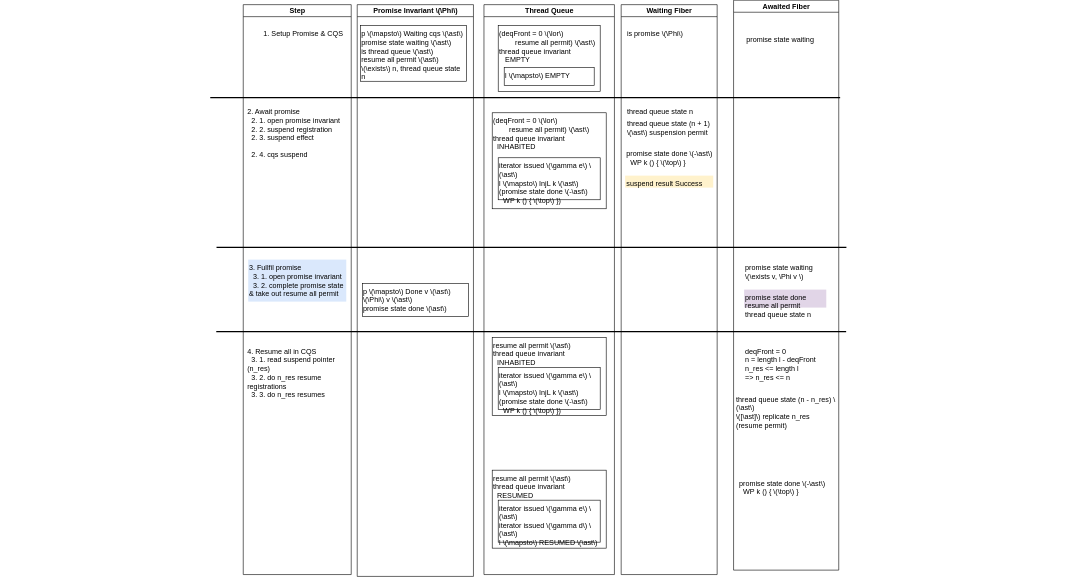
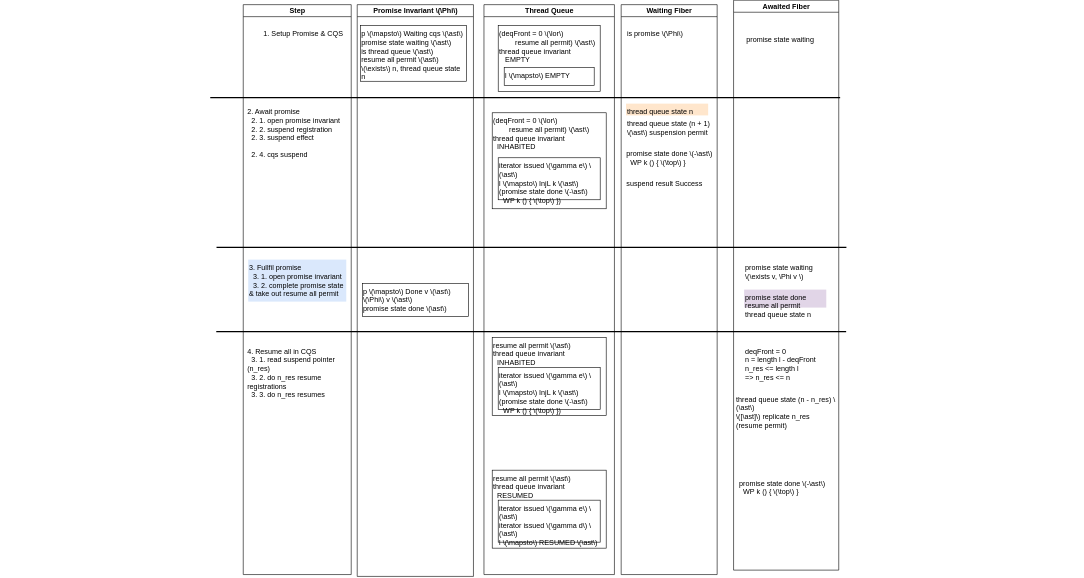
  <mxCell id="0" />
  <mxCell id="1" parent="0" />
  <mxCell id="2" value="&lt;div&gt;Step&lt;/div&gt;" style="swimlane;html=1;startSize=20;horizontal=0;rotation=90;" parent="1" vertex="1"><mxGeometry x="20" y="371.01" width="950" height="179.99" as="geometry" /></mxCell>
  <mxCell id="3" value="1. Setup Promise &amp;amp; CQS" style="rounded=0;whiteSpace=wrap;html=1;fontFamily=Helvetica;fontSize=12;fontColor=#000000;align=left;rotation=0;verticalAlign=top;strokeColor=none;" vertex="1" parent="2"><mxGeometry x="416.56" y="-350.01" width="136.88" height="20" as="geometry" /></mxCell>
  <mxCell id="4" value="&lt;div&gt;2. Await promise&lt;/div&gt;&lt;div&gt;&amp;nbsp; 2. 1. open promise invariant&lt;br&gt;&lt;/div&gt;&lt;div&gt;&amp;nbsp; 2. 2. suspend registration&lt;/div&gt;&lt;div&gt;&amp;nbsp; 2. 3. suspend effect&lt;/div&gt;&lt;div&gt;&lt;br&gt;&lt;/div&gt;&lt;div&gt;&amp;nbsp; 2. 4. cqs suspend&lt;br&gt;&lt;/div&gt;" style="rounded=0;whiteSpace=wrap;html=1;fontFamily=Helvetica;fontSize=12;fontColor=#000000;align=left;rotation=0;verticalAlign=top;strokeColor=none;" vertex="1" parent="2"><mxGeometry x="390" y="-220.01" width="163.44" height="70.01" as="geometry" /></mxCell>
  <mxCell id="5" value="&lt;div&gt;3. Fullfil promise&lt;/div&gt;&lt;div&gt;&amp;nbsp; 3. 1. open promise invariant&lt;br&gt;&lt;/div&gt;&lt;div&gt;&amp;nbsp; 3. 2. complete promise state &amp;amp; take out resume all permit&lt;br&gt;&lt;/div&gt;&lt;div&gt;&lt;br&gt;&lt;/div&gt;&lt;div&gt;&lt;br&gt;&lt;/div&gt;" style="rounded=0;whiteSpace=wrap;html=1;fontFamily=Helvetica;fontSize=12;fontColor=#000000;align=left;rotation=0;verticalAlign=top;strokeColor=none;fillColor=#dae8fc;" vertex="1" parent="2"><mxGeometry x="393.28" y="39.99" width="163.44" height="70.01" as="geometry" /></mxCell>
  <mxCell id="6" style="edgeStyle=orthogonalEdgeStyle;rounded=0;orthogonalLoop=1;jettySize=auto;html=1;exitX=0.5;exitY=1;exitDx=0;exitDy=0;" edge="1" parent="2" source="5" target="5"><mxGeometry relative="1" as="geometry" /></mxCell>
  <mxCell id="7" value="&lt;div&gt;4. Resume all in CQS&lt;br&gt;&lt;/div&gt;&lt;div&gt;&amp;nbsp; 3. 1. read suspend pointer (n_res)&lt;br&gt;&lt;/div&gt;&lt;div&gt;&amp;nbsp; 3. 2. do n_res resume registrations&lt;/div&gt;&lt;div&gt;&amp;nbsp; 3. 3. do n_res resumes&lt;br&gt;&lt;/div&gt;&lt;div&gt;&lt;br&gt;&lt;/div&gt;&lt;div&gt;&lt;br&gt;&lt;/div&gt;" style="rounded=0;whiteSpace=wrap;html=1;fontFamily=Helvetica;fontSize=12;fontColor=#000000;align=left;rotation=0;verticalAlign=top;strokeColor=none;" vertex="1" parent="2"><mxGeometry x="390.0" y="179.99" width="163.44" height="70.01" as="geometry" /></mxCell>
  <mxCell id="8" value="&lt;div&gt;Promise Invariant \(\Phi\)&lt;/div&gt;" style="swimlane;html=1;startSize=20;horizontal=0;rotation=90;" vertex="1" parent="1"><mxGeometry x="215.32" y="365.69" width="953.12" height="193.75" as="geometry" /></mxCell>
  <mxCell id="9" value="&lt;div&gt;p \(\mapsto\) Waiting cqs \(\ast\)&lt;/div&gt;&lt;div&gt;promise state waiting \(\ast\)&lt;/div&gt;&lt;div&gt;is thread queue \(\ast\)&lt;/div&gt;&lt;div&gt;resume all permit \(\ast\)&lt;br&gt;&lt;/div&gt;&lt;div&gt;\(\exists\) n, thread queue state n&lt;br&gt;&lt;/div&gt;" style="rounded=0;whiteSpace=wrap;html=1;fontFamily=Helvetica;fontSize=12;fontColor=#000000;align=left;rotation=0;verticalAlign=top;" vertex="1" parent="8"><mxGeometry x="385.12" y="-345.13" width="176.88" height="93.13" as="geometry" /></mxCell>
  <mxCell id="10" value="" style="endArrow=none;html=1;rounded=0;strokeWidth=2;" edge="1" parent="8"><mxGeometry width="50" height="50" relative="1" as="geometry"><mxPoint x="145.12" y="24.87" as="sourcePoint" /><mxPoint x="1195.12" y="24.88" as="targetPoint" /></mxGeometry></mxCell>
  <mxCell id="11" value="&lt;div&gt;p \(\mapsto\) Done v \(\ast\)&lt;/div&gt;&lt;div&gt;\(\Phi\) v \(\ast\)&lt;br&gt;&lt;/div&gt;&lt;div&gt;promise state done \(\ast\)&lt;/div&gt;" style="rounded=0;whiteSpace=wrap;html=1;fontFamily=Helvetica;fontSize=12;fontColor=#000000;align=left;rotation=0;verticalAlign=top;" vertex="1" parent="8"><mxGeometry x="388.12" y="85.31" width="176.88" height="54.69" as="geometry" /></mxCell>
  <mxCell id="12" value="" style="endArrow=none;html=1;rounded=0;strokeWidth=2;" edge="1" parent="8"><mxGeometry width="50" height="50" relative="1" as="geometry"><mxPoint x="144.68" y="165.31" as="sourcePoint" /><mxPoint x="1194.68" y="165.32" as="targetPoint" /></mxGeometry></mxCell>
  <mxCell id="13" value="Thread Queue" style="swimlane;html=1;startSize=20;horizontal=0;rotation=90;" vertex="1" parent="1"><mxGeometry x="440" y="352.25" width="950" height="217.5" as="geometry" /></mxCell>
  <mxCell id="14" value="&lt;div&gt;(deqFront = 0 \(\lor\)&amp;nbsp;&lt;/div&gt;&lt;div&gt;&lt;span style=&quot;white-space: pre;&quot;&gt;&#09;&lt;/span&gt;resume all permit) \(\ast\)&lt;/div&gt;&lt;div&gt;thread queue invariant&lt;/div&gt;&lt;div&gt;&amp;nbsp;&amp;nbsp; EMPTY&lt;br&gt;&lt;/div&gt;&lt;div&gt;&lt;br&gt;&lt;/div&gt;" style="rounded=0;whiteSpace=wrap;html=1;fontFamily=Helvetica;fontSize=12;fontColor=#000000;align=left;rotation=0;verticalAlign=top;" vertex="1" parent="13"><mxGeometry x="390" y="-331.25" width="170" height="110" as="geometry" /></mxCell>
  <mxCell id="15" value="l \(\mapsto\) EMPTY" style="rounded=0;whiteSpace=wrap;html=1;fontFamily=Helvetica;fontSize=12;fontColor=#000000;align=left;rotation=0;verticalAlign=top;" vertex="1" parent="13"><mxGeometry x="400" y="-261.25" width="150" height="30" as="geometry" /></mxCell>
  <mxCell id="16" value="&lt;div&gt;(deqFront = 0 \(\lor\)&amp;nbsp;&lt;/div&gt;&lt;div&gt;&lt;span style=&quot;white-space: pre;&quot;&gt;&#09;&lt;/span&gt;resume all permit) \(\ast\)&lt;/div&gt;&lt;div&gt;thread queue invariant&lt;/div&gt;&lt;div&gt;&amp;nbsp; INHABITED&lt;br&gt;&lt;/div&gt;&lt;div&gt;&lt;br&gt;&lt;/div&gt;" style="rounded=0;whiteSpace=wrap;html=1;fontFamily=Helvetica;fontSize=12;fontColor=#000000;align=left;rotation=0;verticalAlign=top;" vertex="1" parent="13"><mxGeometry x="380" y="-186" width="190" height="160" as="geometry" /></mxCell>
  <mxCell id="17" value="&lt;div&gt;iterator issued \(\gamma e\) \(\ast\)&lt;br&gt;&lt;/div&gt;&lt;div&gt;l \(\mapsto\) InjL k \(\ast\)&lt;br&gt;&lt;/div&gt;&lt;div&gt;(promise state done \(-\ast\) &lt;br&gt;&lt;/div&gt;&lt;div&gt;&amp;nbsp; WP k () { \(\top\) })&lt;br&gt;&lt;/div&gt;" style="rounded=0;whiteSpace=wrap;html=1;fontFamily=Helvetica;fontSize=12;fontColor=#000000;align=left;rotation=0;verticalAlign=top;" vertex="1" parent="13"><mxGeometry x="390" y="-111" width="170" height="70" as="geometry" /></mxCell>
  <mxCell id="18" value="&lt;div&gt;resume all permit \(\ast\)&lt;/div&gt;&lt;div&gt;thread queue invariant&lt;/div&gt;&lt;div&gt;&amp;nbsp; INHABITED&lt;br&gt;&lt;/div&gt;" style="rounded=0;whiteSpace=wrap;html=1;fontFamily=Helvetica;fontSize=12;fontColor=#000000;align=left;rotation=0;verticalAlign=top;" vertex="1" parent="13"><mxGeometry x="380" y="188.75" width="190" height="130" as="geometry" /></mxCell>
  <mxCell id="19" value="&lt;div&gt;iterator issued \(\gamma e\) \(\ast\)&lt;br&gt;&lt;/div&gt;&lt;div&gt;l \(\mapsto\) InjL k \(\ast\)&lt;br&gt;&lt;/div&gt;&lt;div&gt;(promise state done \(-\ast\) &lt;br&gt;&lt;/div&gt;&lt;div&gt;&amp;nbsp; WP k () { \(\top\) })&lt;br&gt;&lt;/div&gt;" style="rounded=0;whiteSpace=wrap;html=1;fontFamily=Helvetica;fontSize=12;fontColor=#000000;align=left;rotation=0;verticalAlign=top;" vertex="1" parent="13"><mxGeometry x="390" y="238.75" width="170" height="70" as="geometry" /></mxCell>
  <mxCell id="20" value="Awaited Fiber" style="swimlane;html=1;startSize=20;horizontal=0;rotation=90;" vertex="1" parent="1"><mxGeometry x="835" y="366" width="950" height="175.31" as="geometry" /></mxCell>
  <mxCell id="21" value="&lt;div&gt;promise state waiting&lt;/div&gt;&lt;div&gt;\(\exists v, \Phi v \) &lt;br&gt;&lt;/div&gt;" style="rounded=0;whiteSpace=wrap;html=1;fontFamily=Helvetica;fontSize=12;fontColor=#000000;align=left;rotation=0;verticalAlign=top;strokeColor=none;" vertex="1" parent="20"><mxGeometry x="405.0" y="45" width="136.88" height="30" as="geometry" /></mxCell>
  <mxCell id="22" value="&lt;div&gt;promise state done&lt;/div&gt;&lt;div&gt;resume all permit&lt;/div&gt;&lt;div&gt;thread queue state n&lt;br&gt;&lt;/div&gt;" style="rounded=0;whiteSpace=wrap;html=1;fontFamily=Helvetica;fontSize=12;fontColor=#000000;align=left;rotation=0;verticalAlign=top;strokeColor=none;fillColor=#e1d5e7;" vertex="1" parent="20"><mxGeometry x="405.0" y="95" width="136.88" height="30" as="geometry" /></mxCell>
  <mxCell id="23" value="&lt;div&gt;deqFront = 0&lt;/div&gt;&lt;div&gt;n = length l - deqFront&lt;/div&gt;&lt;div&gt;n_res &amp;lt;= length l&lt;/div&gt;&lt;div&gt;=&amp;gt; n_res &amp;lt;= n&lt;br&gt;&lt;/div&gt;" style="rounded=0;whiteSpace=wrap;html=1;fontFamily=Helvetica;fontSize=12;fontColor=#000000;align=left;rotation=0;verticalAlign=top;strokeColor=none;" vertex="1" parent="20"><mxGeometry x="405" y="185.0" width="136.88" height="30" as="geometry" /></mxCell>
  <mxCell id="24" value="&lt;div&gt;thread queue state (n - n_res) \(\ast\)&lt;/div&gt;&lt;div&gt;\([\ast]\) replicate n_res (resume permit)&lt;br&gt;&lt;/div&gt;" style="rounded=0;whiteSpace=wrap;html=1;fontFamily=Helvetica;fontSize=12;fontColor=#000000;align=left;rotation=0;verticalAlign=top;strokeColor=none;" vertex="1" parent="20"><mxGeometry x="390" y="265" width="170" height="30" as="geometry" /></mxCell>
  <mxCell id="25" value="&lt;div&gt;promise state waiting&lt;/div&gt;" style="rounded=0;whiteSpace=wrap;html=1;fontFamily=Helvetica;fontSize=12;fontColor=#000000;align=left;rotation=0;verticalAlign=top;strokeColor=none;" vertex="1" parent="20"><mxGeometry x="406.56" y="-335" width="136.88" height="30" as="geometry" /></mxCell>
  <mxCell id="26" value="Waiting Fiber" style="swimlane;html=1;startSize=20;horizontal=0;rotation=90;" vertex="1" parent="1"><mxGeometry x="640" y="381" width="950" height="160" as="geometry" /></mxCell>
  <mxCell id="27" value="is promise \(\Phi\)" style="rounded=0;whiteSpace=wrap;html=1;fontFamily=Helvetica;fontSize=12;fontColor=#000000;align=left;rotation=0;verticalAlign=top;strokeColor=none;" vertex="1" parent="26"><mxGeometry x="403.12" y="-360" width="136.88" height="20" as="geometry" /></mxCell>
  <mxCell id="28" value="" style="endArrow=none;html=1;rounded=0;strokeWidth=2;" edge="1" parent="26"><mxGeometry width="50" height="50" relative="1" as="geometry"><mxPoint x="-290" y="-240.01" as="sourcePoint" /><mxPoint x="760" y="-240" as="targetPoint" /></mxGeometry></mxCell>
- <mxCell id="29" value="thread queue state n" style="rounded=0;whiteSpace=wrap;html=1;fontFamily=Helvetica;fontSize=12;fontColor=#000000;align=left;rotation=0;verticalAlign=top;strokeColor=none;" vertex="1" parent="26"><mxGeometry x="403.12" y="-230" width="136.88" height="20" as="geometry" /></mxCell>
+ <mxCell id="29" value="thread queue state n" style="rounded=0;whiteSpace=wrap;html=1;fontFamily=Helvetica;fontSize=12;fontColor=#000000;align=left;rotation=0;verticalAlign=top;strokeColor=none;fillColor=#ffe6cc;" vertex="1" parent="26"><mxGeometry x="403.12" y="-230" width="136.88" height="20" as="geometry" /></mxCell>
  <mxCell id="30" value="thread queue state (n + 1) \(\ast\) suspension permit" style="rounded=0;whiteSpace=wrap;html=1;fontFamily=Helvetica;fontSize=12;fontColor=#000000;align=left;rotation=0;verticalAlign=top;strokeColor=none;" vertex="1" parent="26"><mxGeometry x="403.12" y="-210" width="146.88" height="30" as="geometry" /></mxCell>
  <mxCell id="31" value="&lt;div&gt;promise state done \(-\ast\)&lt;/div&gt;&lt;div&gt;&amp;nbsp; WP k () { \(\top\) }&lt;br&gt;&lt;/div&gt;" style="rounded=0;whiteSpace=wrap;html=1;fontFamily=Helvetica;fontSize=12;fontColor=#000000;align=left;rotation=0;verticalAlign=top;strokeColor=none;" vertex="1" parent="26"><mxGeometry x="401.56" y="-160" width="146.88" height="20" as="geometry" /></mxCell>
- <mxCell id="32" value="suspend result Success" style="rounded=0;whiteSpace=wrap;html=1;fontFamily=Helvetica;fontSize=12;fontColor=#000000;align=left;rotation=0;verticalAlign=top;strokeColor=none;fillColor=#fff2cc;" vertex="1" parent="26"><mxGeometry x="401.56" y="-110" width="146.88" height="20" as="geometry" /></mxCell>
+ <mxCell id="32" value="suspend result Success" style="rounded=0;whiteSpace=wrap;html=1;fontFamily=Helvetica;fontSize=12;fontColor=#000000;align=left;rotation=0;verticalAlign=top;strokeColor=none;" vertex="1" parent="26"><mxGeometry x="401.56" y="-110" width="146.88" height="20" as="geometry" /></mxCell>
  <mxCell id="33" value="&lt;div&gt;resume all permit \(\ast\)&lt;/div&gt;&lt;div&gt;thread queue invariant&lt;/div&gt;&lt;div&gt;&amp;nbsp; RESUMED&lt;br&gt;&lt;/div&gt;" style="rounded=0;whiteSpace=wrap;html=1;fontFamily=Helvetica;fontSize=12;fontColor=#000000;align=left;rotation=0;verticalAlign=top;" vertex="1" parent="1"><mxGeometry x="820" y="762" width="190" height="130" as="geometry" /></mxCell>
  <mxCell id="34" value="&lt;div&gt;iterator issued \(\gamma e\) \(\ast\)&lt;/div&gt;&lt;div&gt;iterator issued \(\gamma d\) \(\ast\)&lt;/div&gt;&lt;div&gt;l \(\mapsto\) RESUMED \(\ast\)&lt;br&gt;&lt;/div&gt;" style="rounded=0;whiteSpace=wrap;html=1;fontFamily=Helvetica;fontSize=12;fontColor=#000000;align=left;rotation=0;verticalAlign=top;" vertex="1" parent="1"><mxGeometry x="830" y="812" width="170" height="70" as="geometry" /></mxCell>
  <mxCell id="35" value="&lt;div&gt;promise state done \(-\ast\)&lt;/div&gt;&lt;div&gt;&amp;nbsp; WP k () { \(\top\) }&lt;br&gt;&lt;/div&gt;" style="rounded=0;whiteSpace=wrap;html=1;fontFamily=Helvetica;fontSize=12;fontColor=#000000;align=left;rotation=0;verticalAlign=top;strokeColor=none;" vertex="1" parent="1"><mxGeometry x="1230" y="771" width="146.88" height="20" as="geometry" /></mxCell>
